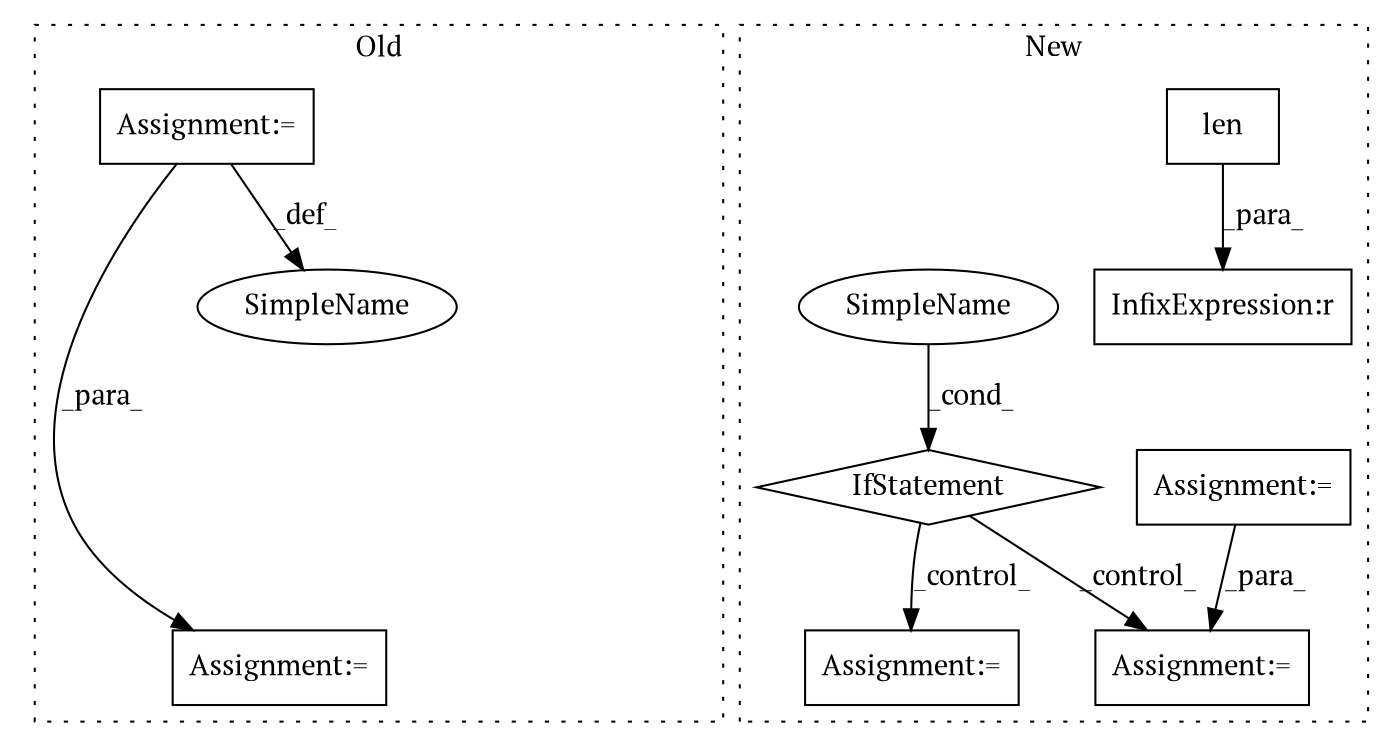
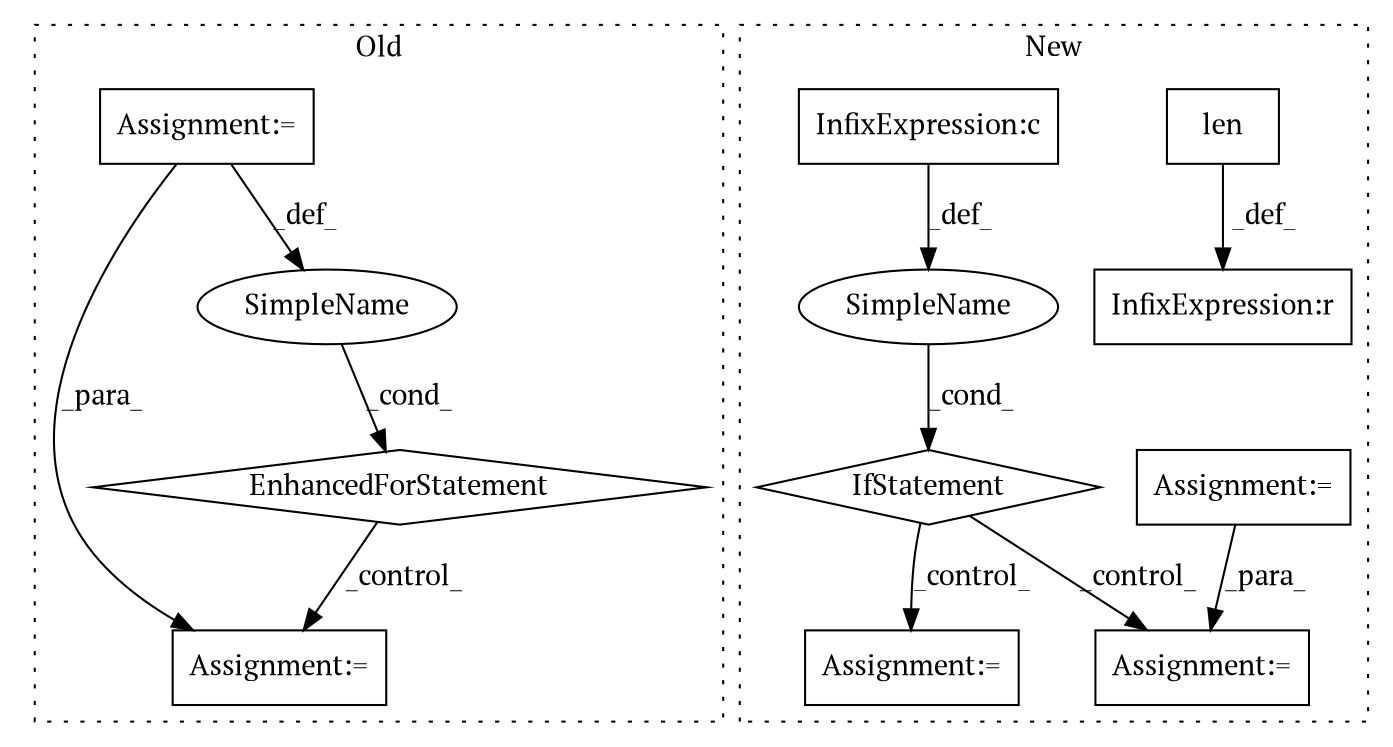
  digraph {
    fontname="PT Serif"
    node [a=7 fontname="PT Serif" l=1 shape=box]
    edge [fontname="PT Serif"]
+   n1 [a=70 l="57,2" label=EnhancedForStatement s="3115,3186" shape=diamond]
    n2 [label="Assignment:=" s=3025]
    n3 [label="Assignment:=" s=3209]
    n4 [a=42 l=3 label=SimpleName s=3176 shape=ellipse]
    n5 [a=25 l="4,2" label=IfStatement s="3061,3097" shape=diamond]
    n6 [label="Assignment:=" s=3210]
    n7 [a=42 label=SimpleName shape=ellipse l=""]
    n8 [a=27 l=3 label="InfixExpression:r" s=3092]
    n9 [label="Assignment:=" s=3142]
    n10 [label="Assignment:=" s=3038]
    n11 [a=32 l="4,1" label=len s="3079,3091"]
+   n12 [a=27 l=4 label="InfixExpression:c" s=3074]
    subgraph cluster_1 {
      label=Old
      style=dotted
+     n1
      n2
      n3
      n4
    }
    subgraph cluster_2 {
      label=New
      style=dotted
      n5
      n6
      n7
      n8
      n9
      n10
      n11
+     n12
    }
+   n1 -> n3 [label=_control_]
    n2 -> n3 [label=_para_]
    n2 -> n4 [label=_def_]
+   n4 -> n1 [label=_cond_]
    n5 -> n6 [label=_control_]
    n5 -> n9 [label=_control_]
    n7 -> n5 [label=_cond_]
    n10 -> n6 [label=_para_]
-   n11 -> n8 [label=_para_]
+   n11 -> n8 [label=_def_]
+   n12 -> n7 [label=_def_]
  }
